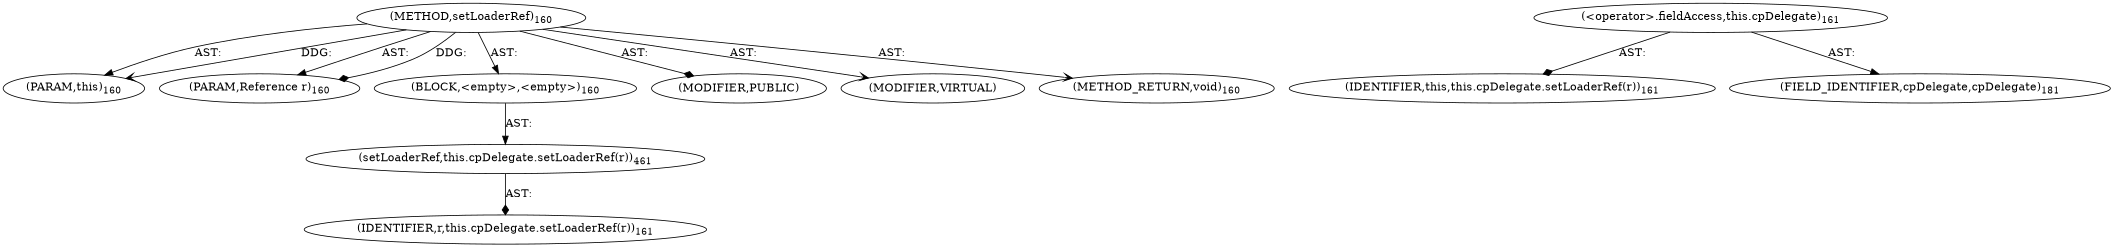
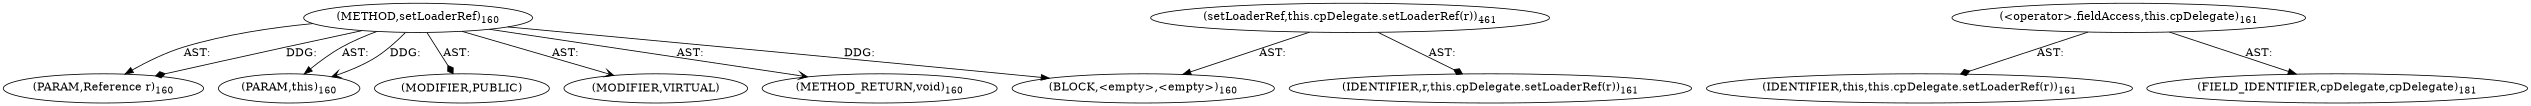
  digraph {
    edge [arrowhead=normal]
    n1 [label=<(METHOD,setLoaderRef)<SUB>160</SUB>>]
    n2 [label=<(PARAM,this)<SUB>160</SUB>>]
    n3 [label=<(PARAM,Reference r)<SUB>160</SUB>>]
    n4 [label=<(BLOCK,&lt;empty&gt;,&lt;empty&gt;)<SUB>160</SUB>>]
    n5 [label=<(MODIFIER,PUBLIC)>]
    n6 [label=<(MODIFIER,VIRTUAL)>]
    n7 [label=<(METHOD_RETURN,void)<SUB>160</SUB>>]
    n8 [label=<(setLoaderRef,this.cpDelegate.setLoaderRef(r))<SUB>461</SUB>>]
    n9 [label=<(IDENTIFIER,r,this.cpDelegate.setLoaderRef(r))<SUB>161</SUB>>]
    n10 [label=<(&lt;operator&gt;.fieldAccess,this.cpDelegate)<SUB>161</SUB>>]
    n11 [label=<(IDENTIFIER,this,this.cpDelegate.setLoaderRef(r))<SUB>161</SUB>>]
    n12 [label=<(FIELD_IDENTIFIER,cpDelegate,cpDelegate)<SUB>181</SUB>>]
    n1 -> n2 [label="AST: "]
    n1 -> n2 [arrowhead=vee label="DDG: "]
    n1 -> n3 [label="AST: "]
    n1 -> n3 [arrowhead=diamond label="DDG: "]
-   n1 -> n4 [label="AST: "]
+   n1 -> n4 [label="DDG: "]
    n1 -> n5 [arrowhead=diamond label="AST: "]
    n1 -> n6 [arrowhead=vee label="AST: "]
    n1 -> n7 [arrowhead=vee label="AST: "]
-   n4 -> n8 [label="AST: "]
+   n8 -> n4 [label="AST: "]
    n8 -> n9 [arrowhead=diamond label="AST: "]
    n10 -> n11 [arrowhead=diamond label="AST: "]
    n10 -> n12 [label="AST: "]
  }
